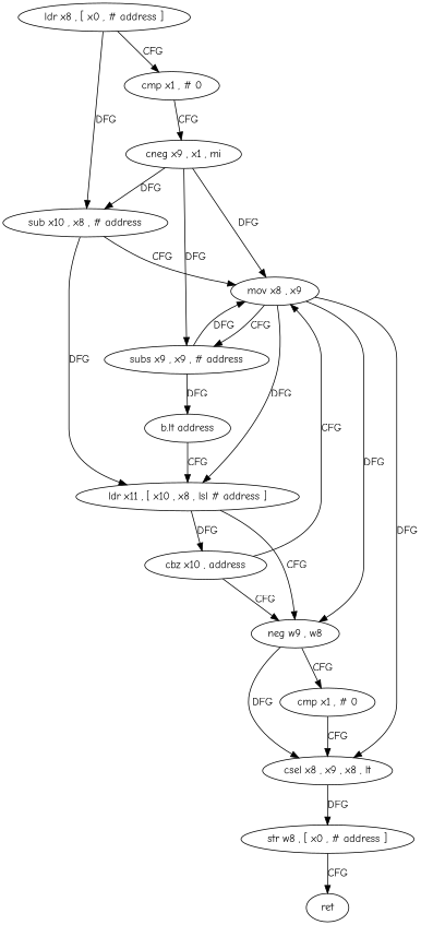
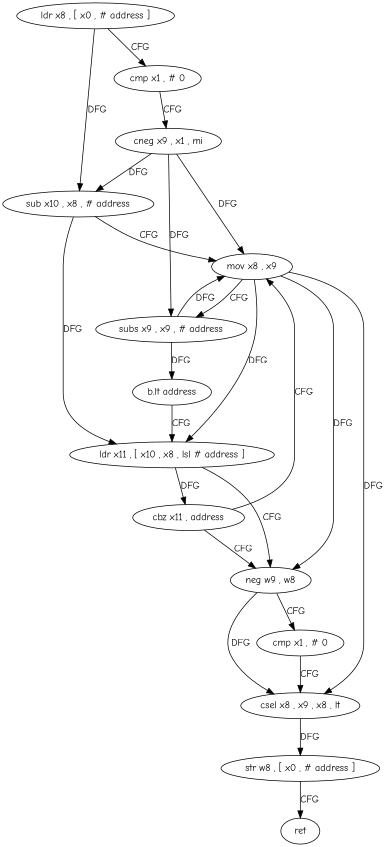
  digraph {
    fontname="Comic Neue"
    node [fontname="Comic Neue"]
    edge [fontname="Comic Neue"]
    n1 [label="ldr x8 , [ x0 , # address ]"]
    n2 [label="cmp x1 , # 0"]
    n3 [label="sub x10 , x8 , # address"]
    n4 [label="cneg x9 , x1 , mi"]
    n5 [label="mov x8 , x9"]
    n6 [label="ldr x11 , [ x10 , x8 , lsl # address ]"]
    n7 [label="subs x9 , x9 , # address"]
    n8 [label="neg w9 , w8"]
    n9 [label="csel x8 , x9 , x8 , lt"]
    n10 [label="b.lt address"]
-   n11 [label="cbz x10 , address"]
+   n11 [label="cbz x11 , address"]
    n12 [label="cmp x1 , # 0"]
    n13 [label="str w8 , [ x0 , # address ]"]
    n14 [label=ret]
    n1 -> n2 [label=CFG]
    n1 -> n3 [label=DFG]
    n2 -> n4 [label=CFG]
    n3 -> n5 [label=CFG]
    n3 -> n6 [label=DFG]
    n4 -> n3 [label=DFG]
    n4 -> n5 [label=DFG]
    n4 -> n7 [label=DFG]
    n5 -> n6 [label=DFG]
    n5 -> n7 [label=CFG]
    n5 -> n8 [label=DFG]
    n5 -> n9 [label=DFG]
    n6 -> n8 [label=CFG]
    n6 -> n11 [label=DFG]
    n7 -> n5 [label=DFG]
    n7 -> n10 [label=DFG]
    n8 -> n9 [label=DFG]
    n8 -> n12 [label=CFG]
    n9 -> n13 [label=DFG]
    n10 -> n6 [label=CFG]
    n11 -> n5 [label=CFG]
    n11 -> n8 [label=CFG]
    n12 -> n9 [label=CFG]
    n13 -> n14 [label=CFG]
  }
